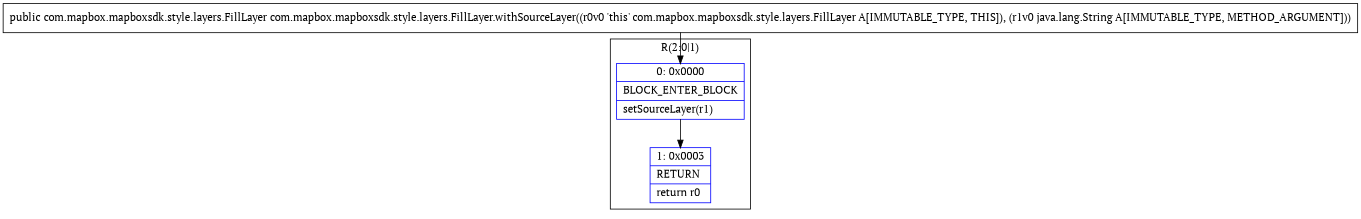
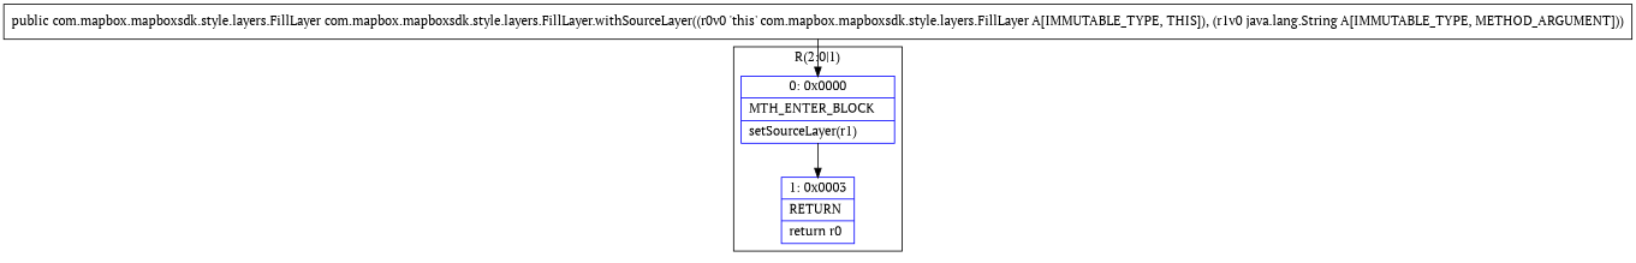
  digraph {
    fontname="PT Serif"
    node [color=blue shape=record fontname="PT Serif"]
    edge [fontname="PT Serif"]
-   n1 [label="{0\:\ 0x0000|BLOCK_ENTER_BLOCK\l|setSourceLayer(r1)\l}"]
+   n1 [label="{0\:\ 0x0000|MTH_ENTER_BLOCK\l|setSourceLayer(r1)\l}"]
    n2 [label="{1\:\ 0x0003|RETURN\l|return r0\l}"]
    n3 [label="{public com.mapbox.mapboxsdk.style.layers.FillLayer com.mapbox.mapboxsdk.style.layers.FillLayer.withSourceLayer((r0v0 'this' com.mapbox.mapboxsdk.style.layers.FillLayer A[IMMUTABLE_TYPE, THIS]), (r1v0 java.lang.String A[IMMUTABLE_TYPE, METHOD_ARGUMENT])) }" color=""]
    subgraph cluster_1 {
      label="R(2:0|1)"
      n1
      n2
    }
    n1 -> n2
    n3 -> n1
  }
